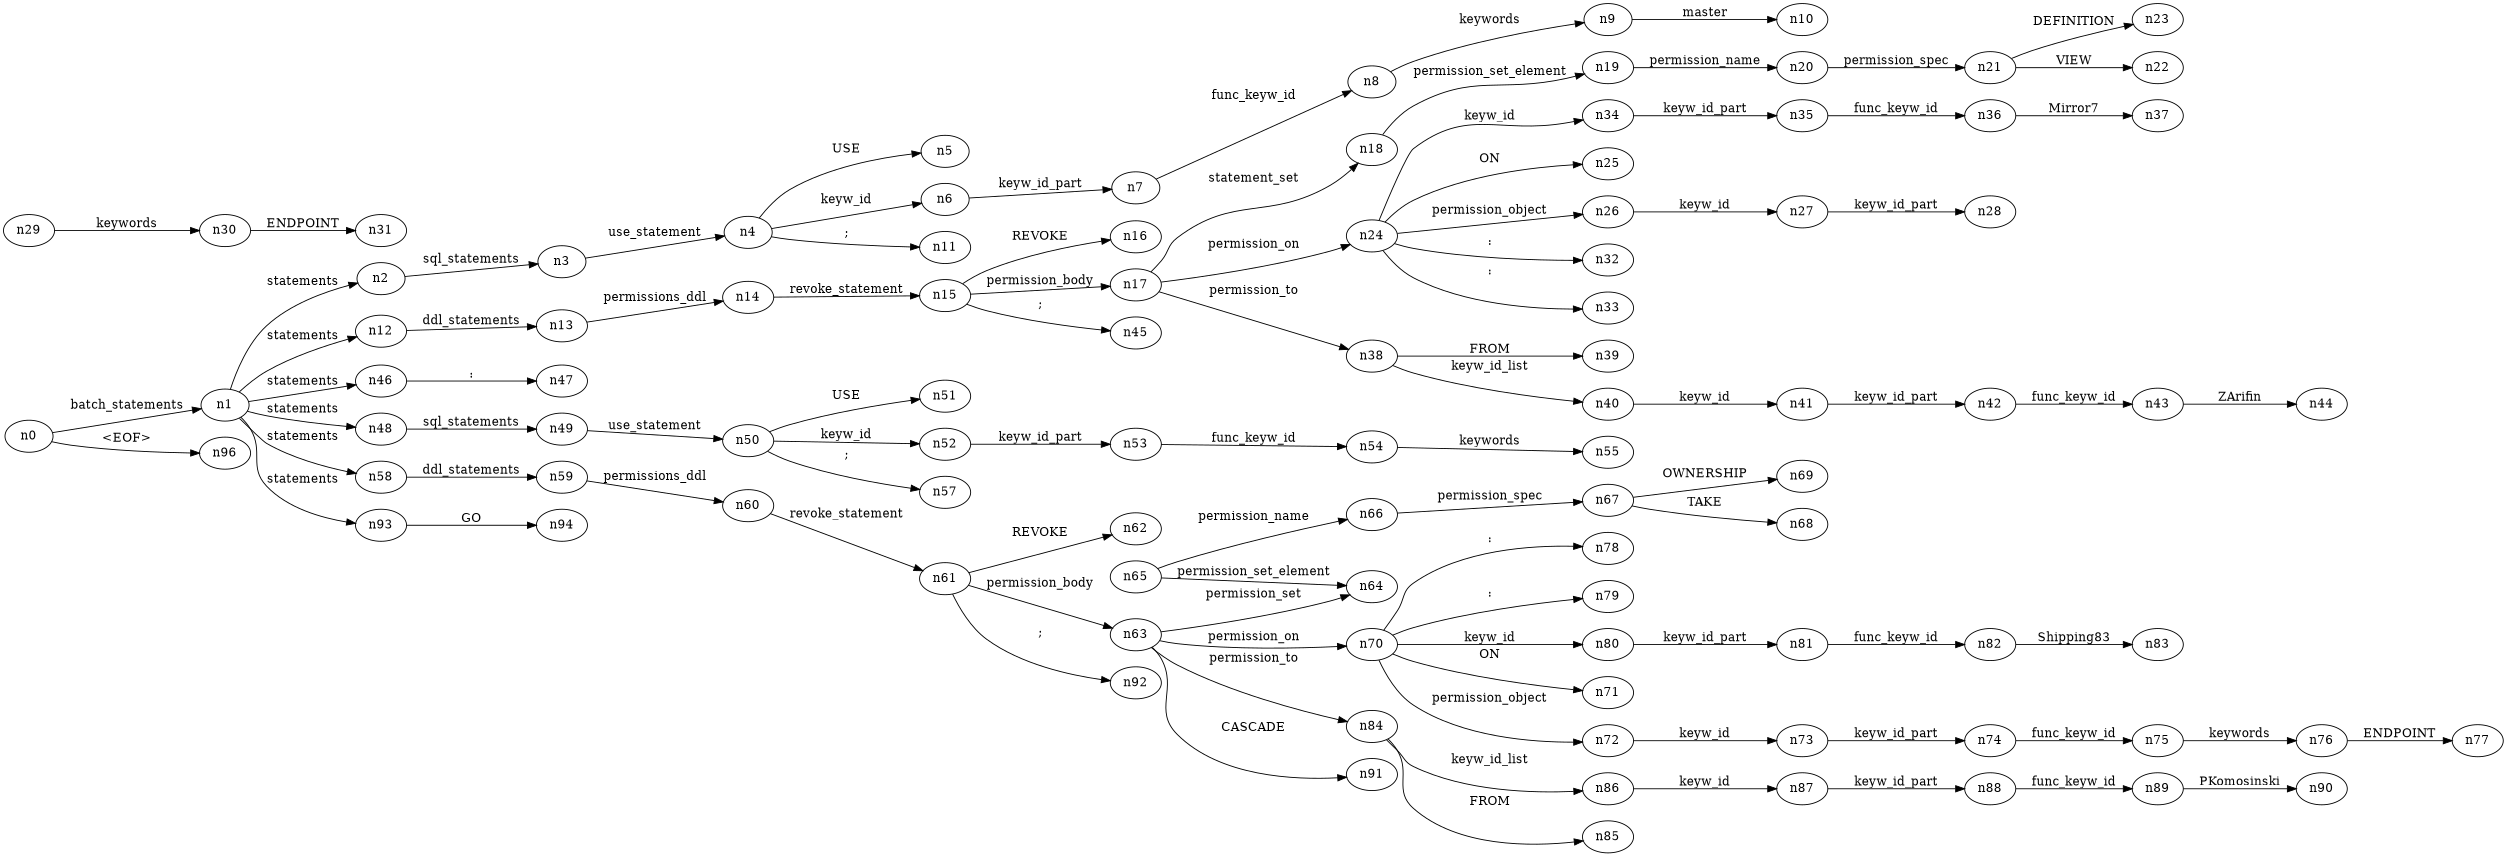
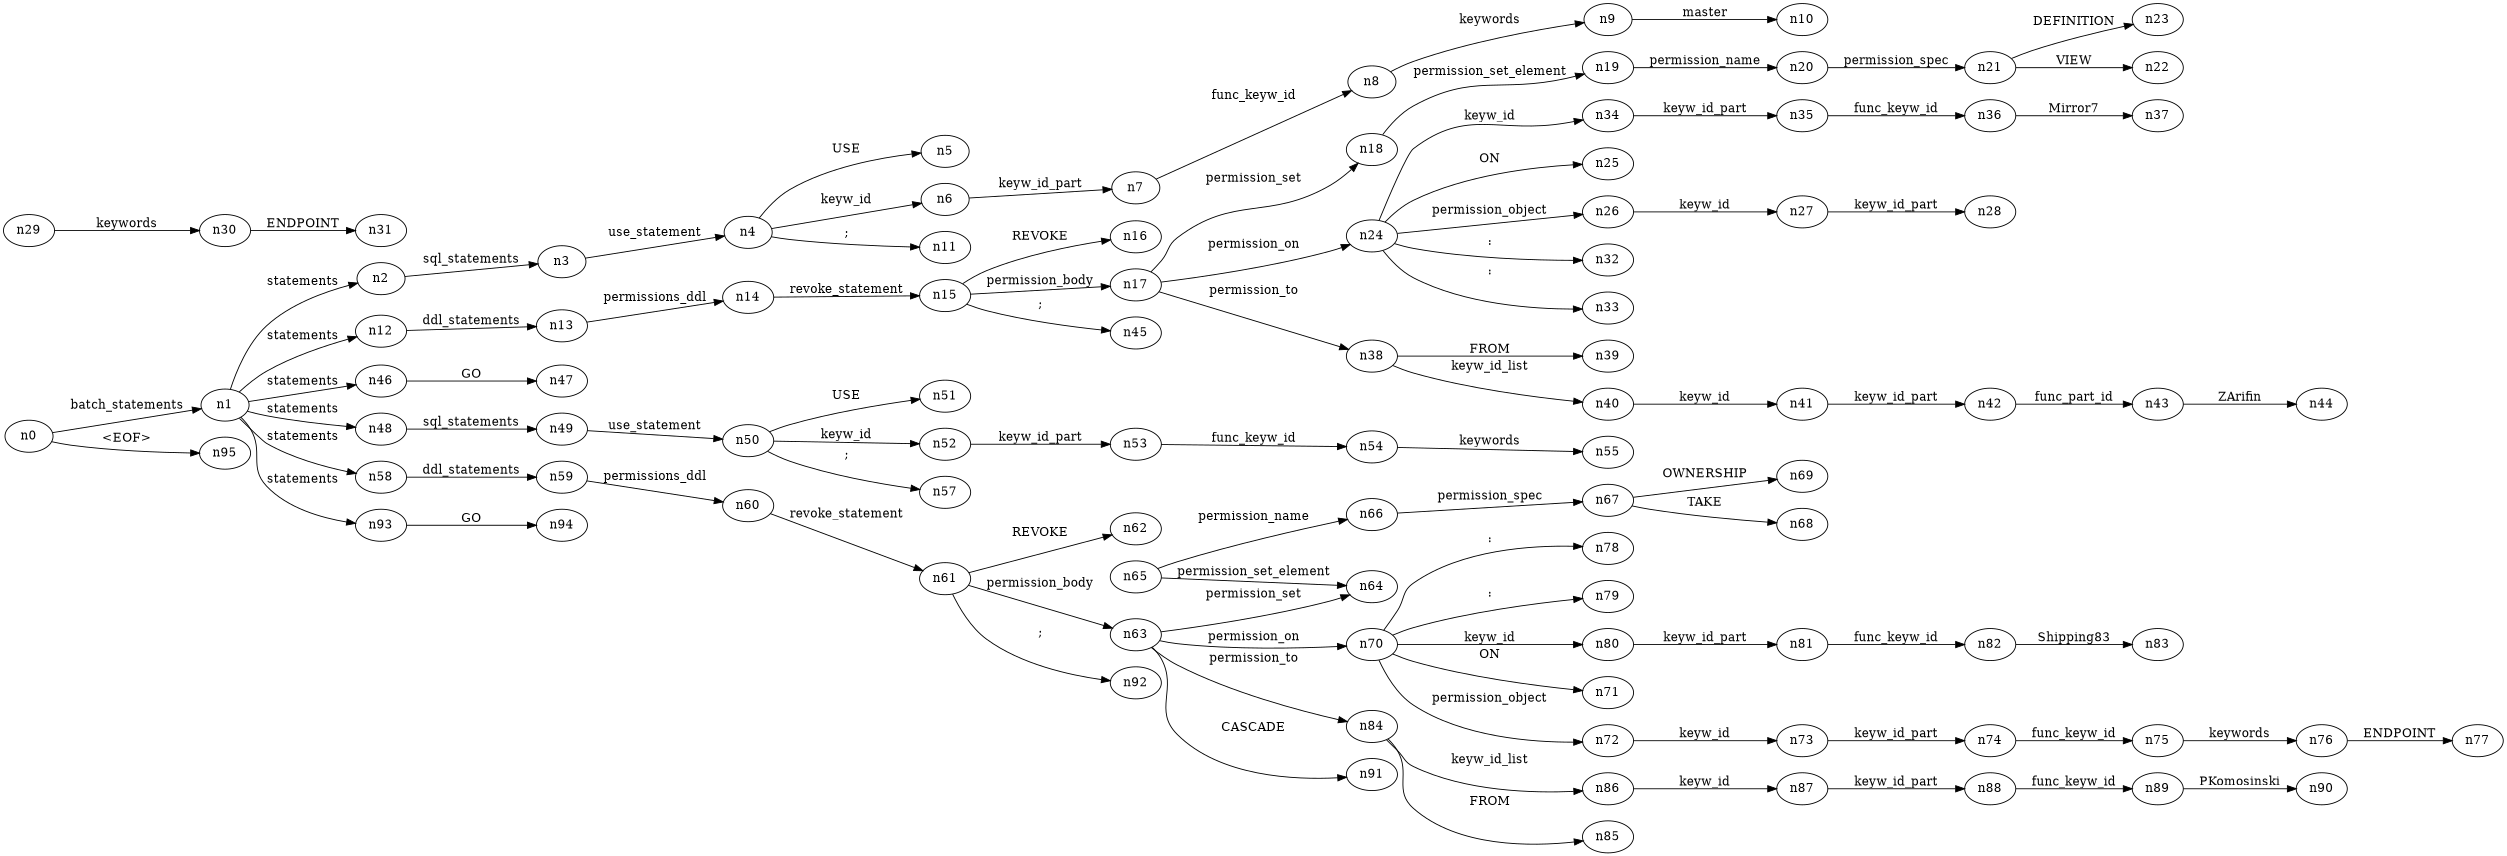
  digraph {
    rankdir=LR
    n0
    n1
-   n95 [label=n96]
+   n95
    n2
    n12
    n46
    n48
    n58
    n93
    n3
    n13
    n47
    n49
    n59
    n94
    n4
    n5
    n6
    n11
    n7
    n8
    n9
    n10
    n14
    n15
    n16
    n17
    n45
    n18
    n24
    n38
    n19
    n25
    n26
    n32
    n33
    n34
    n39
    n40
    n20
    n21
    n22
    n23
    n27
    n35
    n28
    n29
    n30
    n31
    n36
    n37
    n41
    n42
    n43
    n44
    n50
    n51
    n52
    n57
    n53
    n54
    n55
    n60
    n61
    n62
    n63
    n92
    n64
    n70
    n84
    n91
    n71
    n72
    n78
    n79
    n80
    n85
    n86
    n65
    n66
    n67
    n68
    n69
    n73
    n81
    n74
    n75
    n76
    n77
    n82
    n83
    n87
    n88
    n89
    n90
    n0 -> n1 [label=batch_statements]
    n0 -> n95 [label="<EOF>"]
    n1 -> n2 [label=statements]
    n1 -> n12 [label=statements]
    n1 -> n46 [label=statements]
    n1 -> n48 [label=statements]
    n1 -> n58 [label=statements]
    n1 -> n93 [label=statements]
    n2 -> n3 [label=sql_statements]
    n12 -> n13 [label=ddl_statements]
-   n46 -> n47 [label=":"]
+   n46 -> n47 [label=GO]
    n48 -> n49 [label=sql_statements]
    n58 -> n59 [label=ddl_statements]
    n93 -> n94 [label=GO]
    n3 -> n4 [label=use_statement]
    n13 -> n14 [label=permissions_ddl]
    n49 -> n50 [label=use_statement]
    n59 -> n60 [label=permissions_ddl]
    n4 -> n5 [label=USE]
    n4 -> n6 [label=keyw_id]
    n4 -> n11 [label=";"]
    n6 -> n7 [label=keyw_id_part]
    n7 -> n8 [label=func_keyw_id]
    n8 -> n9 [label=keywords]
    n9 -> n10 [label=master]
    n14 -> n15 [label=revoke_statement]
    n15 -> n16 [label=REVOKE]
    n15 -> n17 [label=permission_body]
    n15 -> n45 [label=";"]
-   n17 -> n18 [label=statement_set]
+   n17 -> n18 [label=permission_set]
    n17 -> n24 [label=permission_on]
    n17 -> n38 [label=permission_to]
    n18 -> n19 [label=permission_set_element]
    n24 -> n25 [label=ON]
    n24 -> n26 [label=permission_object]
    n24 -> n32 [label=":"]
    n24 -> n33 [label=":"]
    n24 -> n34 [label=keyw_id]
    n38 -> n39 [label=FROM]
    n38 -> n40 [label=keyw_id_list]
    n19 -> n20 [label=permission_name]
    n26 -> n27 [label=keyw_id]
    n34 -> n35 [label=keyw_id_part]
    n40 -> n41 [label=keyw_id]
    n20 -> n21 [label=permission_spec]
    n21 -> n22 [label=VIEW]
    n21 -> n23 [label=DEFINITION]
    n27 -> n28 [label=keyw_id_part]
    n35 -> n36 [label=func_keyw_id]
    n29 -> n30 [label=keywords]
    n30 -> n31 [label=ENDPOINT]
    n36 -> n37 [label=Mirror7]
    n41 -> n42 [label=keyw_id_part]
-   n42 -> n43 [label=func_keyw_id]
+   n42 -> n43 [label=func_part_id]
    n43 -> n44 [label=ZArifin]
    n50 -> n51 [label=USE]
    n50 -> n52 [label=keyw_id]
    n50 -> n57 [label=";"]
    n52 -> n53 [label=keyw_id_part]
    n53 -> n54 [label=func_keyw_id]
    n54 -> n55 [label=keywords]
    n60 -> n61 [label=revoke_statement]
    n61 -> n62 [label=REVOKE]
    n61 -> n63 [label=permission_body]
    n61 -> n92 [label=";"]
    n63 -> n64 [label=permission_set]
    n63 -> n70 [label=permission_on]
    n63 -> n84 [label=permission_to]
    n63 -> n91 [label=CASCADE]
    n70 -> n71 [label=ON]
    n70 -> n72 [label=permission_object]
    n70 -> n78 [label=":"]
    n70 -> n79 [label=":"]
    n70 -> n80 [label=keyw_id]
    n84 -> n85 [label=FROM]
    n84 -> n86 [label=keyw_id_list]
    n72 -> n73 [label=keyw_id]
    n80 -> n81 [label=keyw_id_part]
    n86 -> n87 [label=keyw_id]
    n65 -> n64 [label=permission_set_element]
    n65 -> n66 [label=permission_name]
    n66 -> n67 [label=permission_spec]
    n67 -> n68 [label=TAKE]
    n67 -> n69 [label=OWNERSHIP]
    n73 -> n74 [label=keyw_id_part]
    n81 -> n82 [label=func_keyw_id]
    n74 -> n75 [label=func_keyw_id]
    n75 -> n76 [label=keywords]
    n76 -> n77 [label=ENDPOINT]
    n82 -> n83 [label=Shipping83]
    n87 -> n88 [label=keyw_id_part]
    n88 -> n89 [label=func_keyw_id]
    n89 -> n90 [label=PKomosinski]
  }
